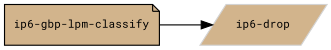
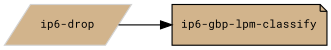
  digraph {
    rankdir=LR
    fontname="Roboto Mono"
    node [fillcolor=tan fontcolor=black fontsize=10 style=filled fontname="Roboto Mono"]
    "ip6-gbp-lpm-classify" [color=black shape=note]
    "ip6-drop" [color=lightgray shape=parallelogram]
-   "ip6-gbp-lpm-classify" -> "ip6-drop" [fontsize=8 style=solid fontname="Roboto Mono"]
+   "ip6-drop" -> "ip6-gbp-lpm-classify" [fontsize=8 style=solid fontname="Roboto Mono"]
  }
